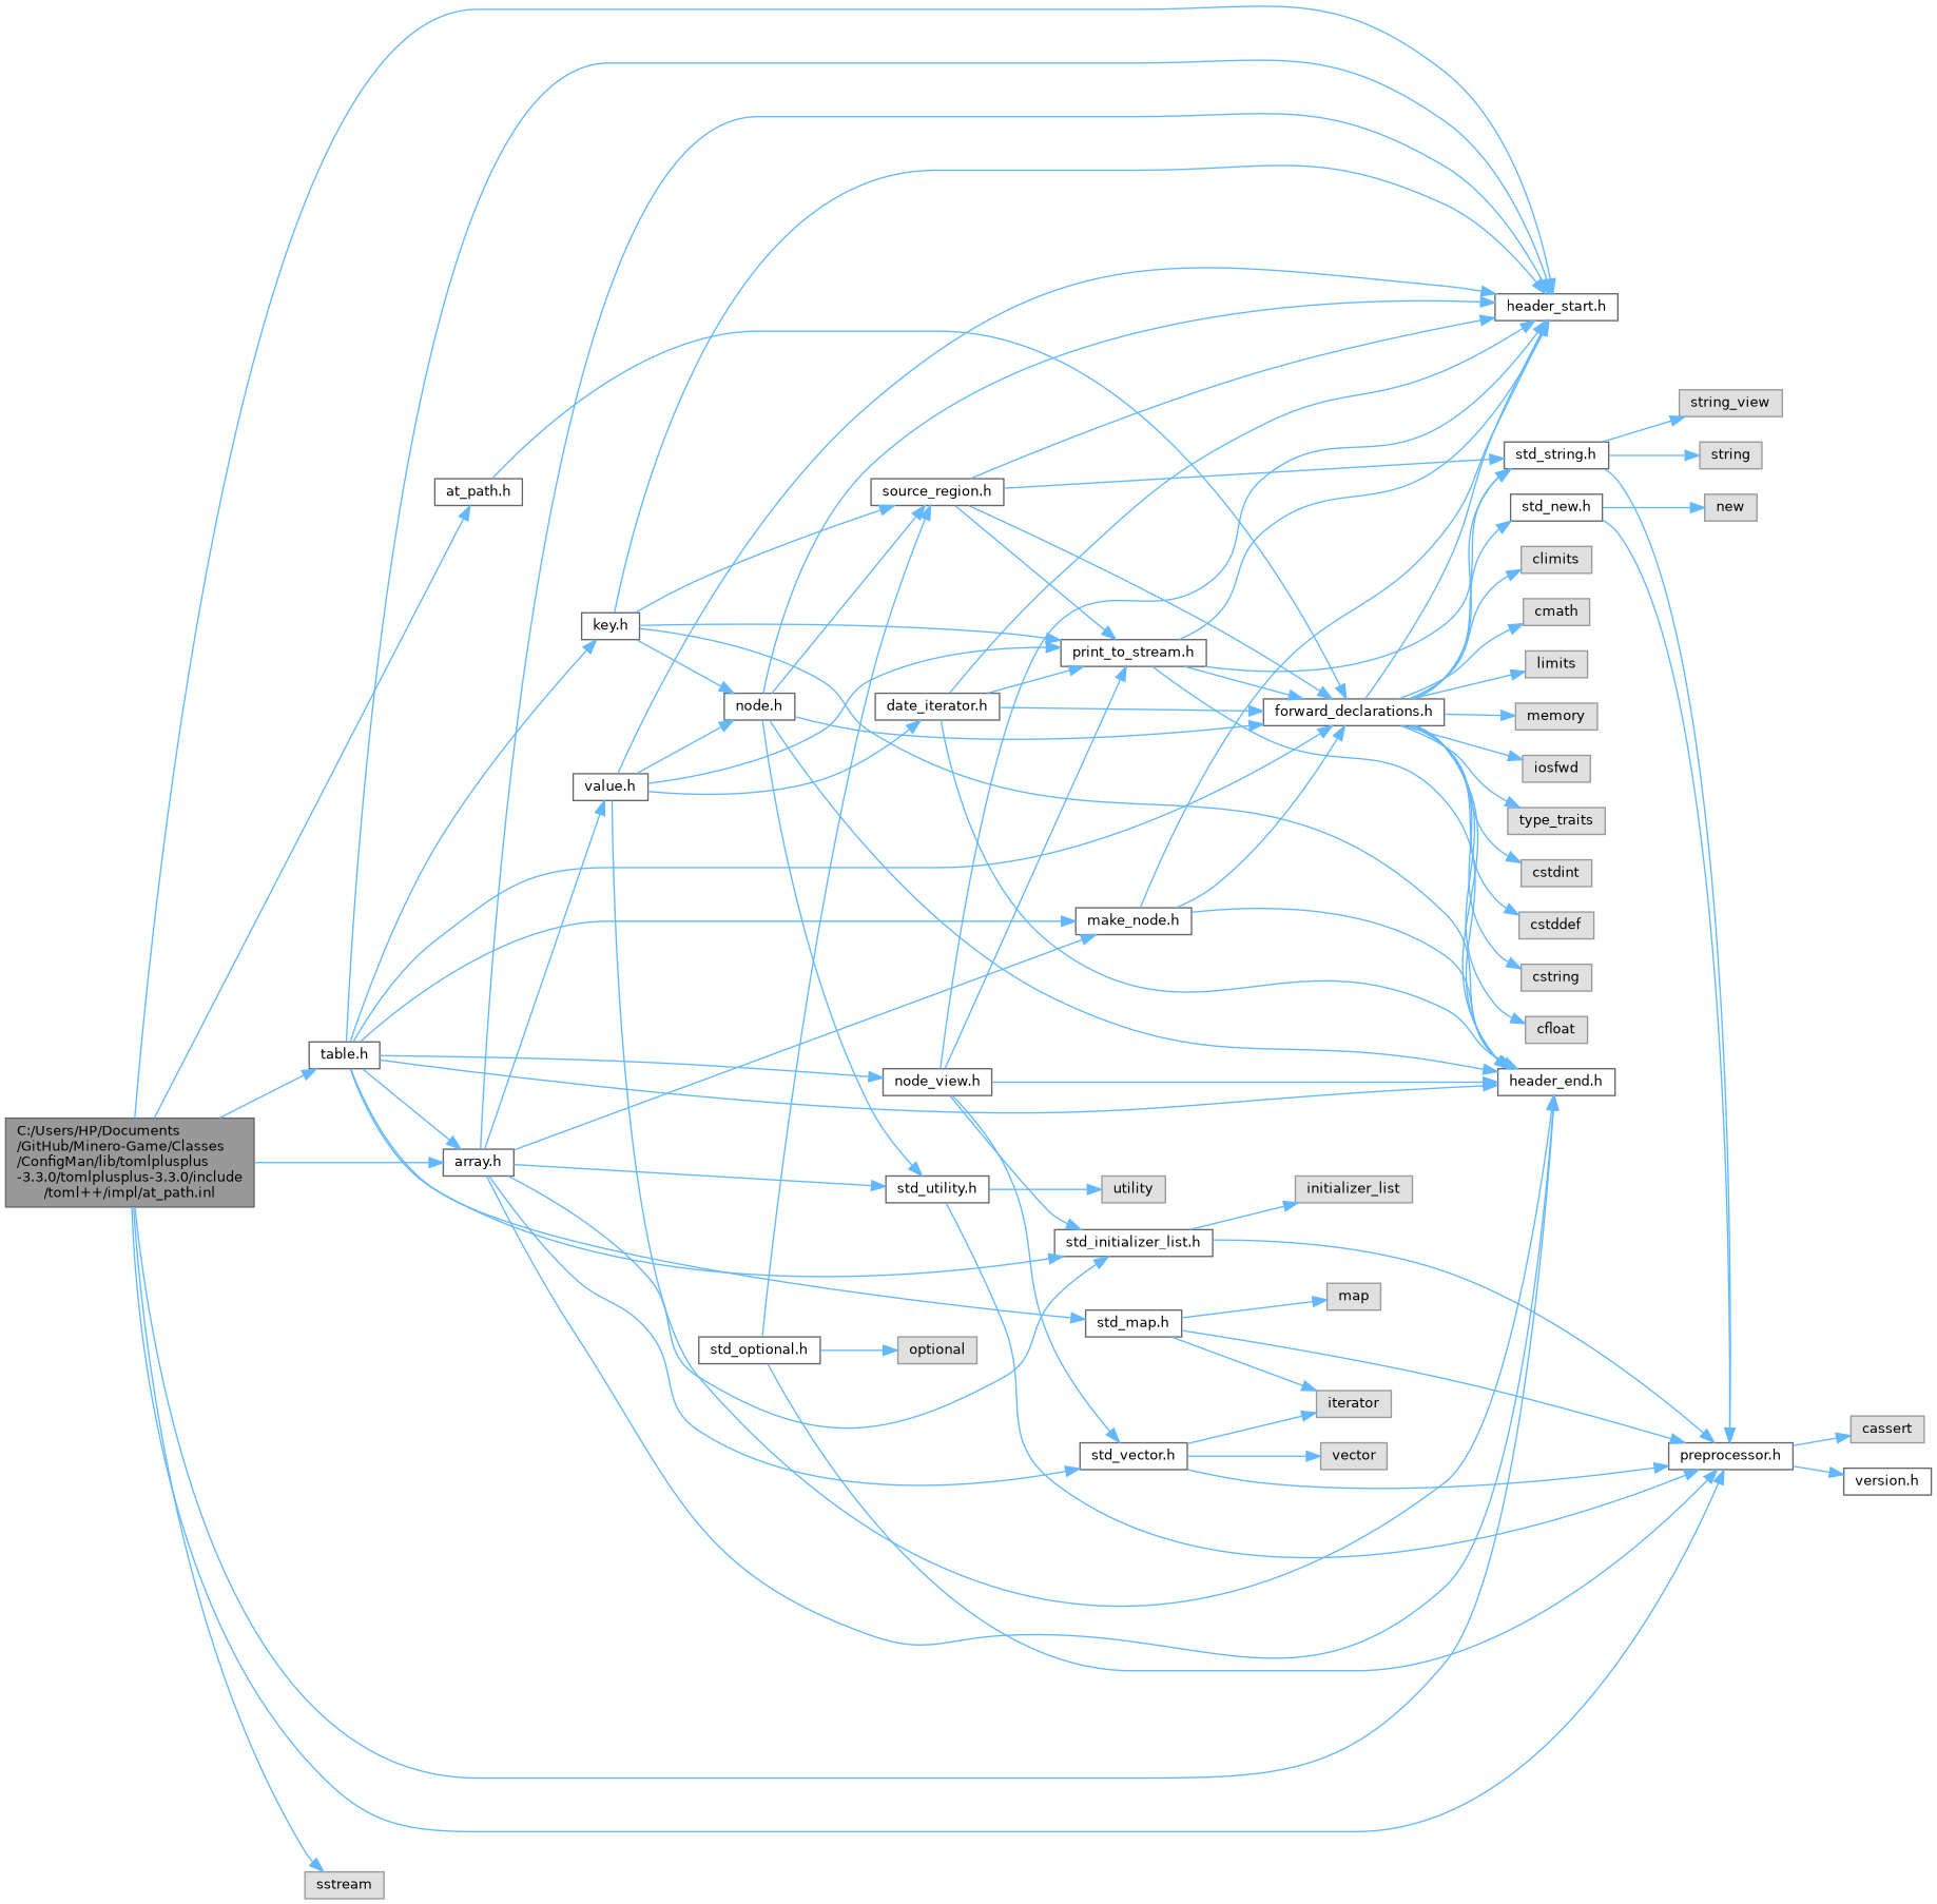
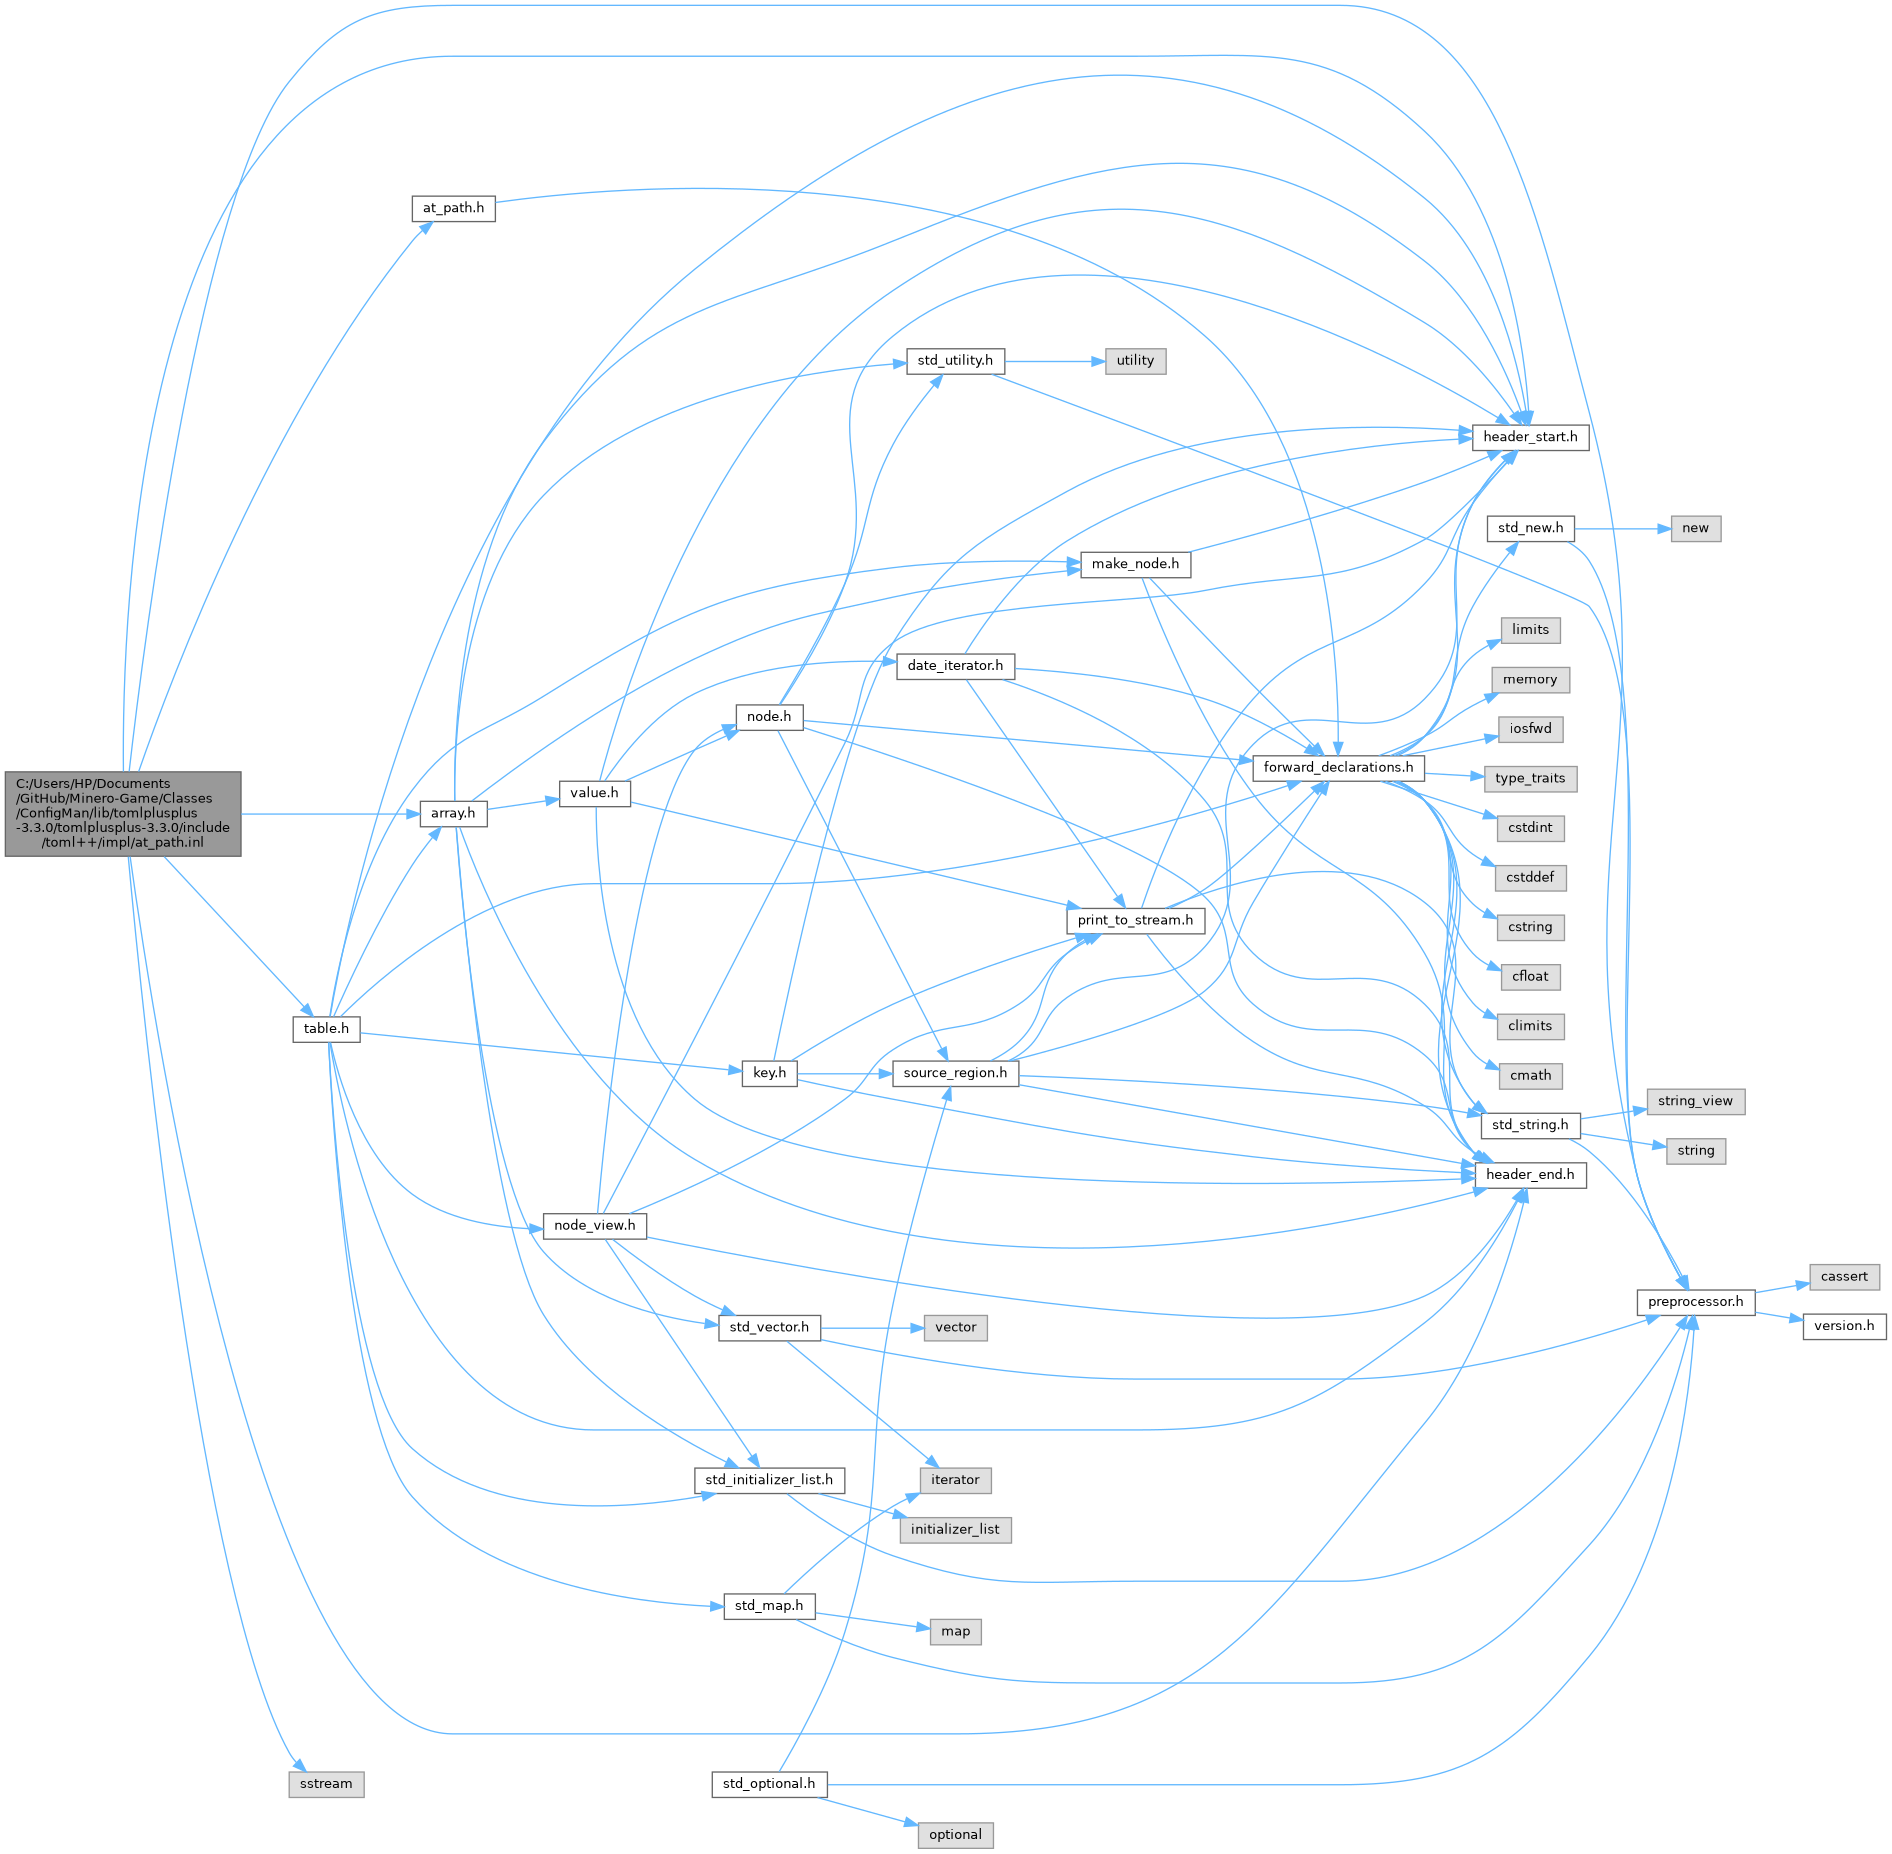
  digraph {
    rankdir=LR
    node [color=grey40 fillcolor=white fontname=Helvetica fontsize=10 shape=box style=filled]
    edge [color=steelblue1 fontname=Helvetica fontsize=10 labelfontname=Helvetica labelfontsize=10 style=solid]
    n1 [color=gray40 fillcolor=grey60 fontcolor=black height=0.2 label="C:/Users/HP/Documents\l/GitHub/Minero-Game/Classes\l/ConfigMan/lib/tomlplusplus\l-3.3.0/tomlplusplus-3.3.0/include\l/toml++/impl/at_path.inl" width=0.4]
    n2 [height=0.2 label="preprocessor.h" width=0.4]
    n3 [height=0.2 label="at_path.h" width=0.4]
    n4 [height=0.2 label="header_start.h" width=0.4]
    n5 [height=0.2 label="header_end.h" width=0.4]
    n6 [height=0.2 label="array.h" width=0.4]
    n7 [height=0.2 label="table.h" width=0.4]
    n8 [color=grey60 fillcolor="#E0E0E0" height=0.2 label=sstream width=0.4]
    n9 [color=grey60 fillcolor="#E0E0E0" height=0.2 label=cassert width=0.4]
    n10 [height=0.2 label="version.h" width=0.4]
    n11 [height=0.2 label="forward_declarations.h" width=0.4]
    n12 [height=0.2 label="std_utility.h" width=0.4]
    n13 [height=0.2 label="std_vector.h" width=0.4]
    n14 [height=0.2 label="std_initializer_list.h" width=0.4]
    n15 [height=0.2 label="value.h" width=0.4]
    n16 [height=0.2 label="make_node.h" width=0.4]
    n17 [height=0.2 label="std_map.h" width=0.4]
    n18 [height=0.2 label="node_view.h" width=0.4]
    n19 [height=0.2 label="key.h" width=0.4]
    n20 [height=0.2 label="std_string.h" width=0.4]
    n21 [height=0.2 label="std_new.h" width=0.4]
    n22 [color=grey60 fillcolor="#E0E0E0" height=0.2 label=cstdint width=0.4]
    n23 [color=grey60 fillcolor="#E0E0E0" height=0.2 label=cstddef width=0.4]
    n24 [color=grey60 fillcolor="#E0E0E0" height=0.2 label=cstring width=0.4]
    n25 [color=grey60 fillcolor="#E0E0E0" height=0.2 label=cfloat width=0.4]
    n26 [color=grey60 fillcolor="#E0E0E0" height=0.2 label=climits width=0.4]
    n27 [color=grey60 fillcolor="#E0E0E0" height=0.2 label=cmath width=0.4]
    n28 [color=grey60 fillcolor="#E0E0E0" height=0.2 label=limits width=0.4]
    n29 [color=grey60 fillcolor="#E0E0E0" height=0.2 label=memory width=0.4]
    n30 [color=grey60 fillcolor="#E0E0E0" height=0.2 label=iosfwd width=0.4]
    n31 [color=grey60 fillcolor="#E0E0E0" height=0.2 label=type_traits width=0.4]
    n32 [color=grey60 fillcolor="#E0E0E0" height=0.2 label=string_view width=0.4]
    n33 [color=grey60 fillcolor="#E0E0E0" height=0.2 label=string width=0.4]
    n34 [color=grey60 fillcolor="#E0E0E0" height=0.2 label=new width=0.4]
    n35 [color=grey60 fillcolor="#E0E0E0" height=0.2 label=utility width=0.4]
    n36 [color=grey60 fillcolor="#E0E0E0" height=0.2 label=vector width=0.4]
    n37 [color=grey60 fillcolor="#E0E0E0" height=0.2 label=iterator width=0.4]
    n38 [color=grey60 fillcolor="#E0E0E0" height=0.2 label=initializer_list width=0.4]
    n39 [height=0.2 label="date_iterator.h" width=0.4]
    n40 [height=0.2 label="print_to_stream.h" width=0.4]
    n41 [height=0.2 label="node.h" width=0.4]
    n42 [height=0.2 label="source_region.h" width=0.4]
    n43 [height=0.2 label="std_optional.h" width=0.4]
    n44 [color=grey60 fillcolor="#E0E0E0" height=0.2 label=optional width=0.4]
    n45 [color=grey60 fillcolor="#E0E0E0" height=0.2 label=map width=0.4]
    n1 -> n2
    n1 -> n3
    n1 -> n4
    n1 -> n5
    n1 -> n6
    n1 -> n7
    n1 -> n8
    n2 -> n9
    n2 -> n10
    n3 -> n11
    n6 -> n4
    n6 -> n5
    n6 -> n12
    n6 -> n13
    n6 -> n14
    n6 -> n15
    n6 -> n16
    n7 -> n4
    n7 -> n5
    n7 -> n6
    n7 -> n11
    n7 -> n14
    n7 -> n16
    n7 -> n17
    n7 -> n18
    n7 -> n19
    n11 -> n4
    n11 -> n5
    n11 -> n20
    n11 -> n21
    n11 -> n22
    n11 -> n23
    n11 -> n24
    n11 -> n25
    n11 -> n26
    n11 -> n27
    n11 -> n28
    n11 -> n29
    n11 -> n30
    n11 -> n31
    n12 -> n2
    n12 -> n35
    n13 -> n2
    n13 -> n36
    n13 -> n37
    n14 -> n2
    n14 -> n38
    n15 -> n4
    n15 -> n5
    n15 -> n39
    n15 -> n40
    n15 -> n41
    n16 -> n4
    n16 -> n5
    n16 -> n11
    n17 -> n2
    n17 -> n37
    n17 -> n45
    n18 -> n4
    n18 -> n5
    n18 -> n13
    n18 -> n14
    n18 -> n40
-   n19 -> n41
+   n18 -> n41
    n19 -> n4
    n19 -> n5
    n19 -> n40
    n19 -> n42
    n20 -> n2
    n20 -> n32
    n20 -> n33
    n21 -> n2
    n21 -> n34
    n39 -> n4
    n39 -> n5
    n39 -> n11
    n39 -> n40
    n40 -> n4
    n40 -> n5
    n40 -> n11
    n40 -> n20
    n41 -> n4
    n41 -> n5
    n41 -> n11
    n41 -> n12
    n41 -> n42
    n42 -> n4
+   n42 -> n5
    n42 -> n11
    n42 -> n20
    n42 -> n40
    n43 -> n2
    n43 -> n42
    n43 -> n44
  }
